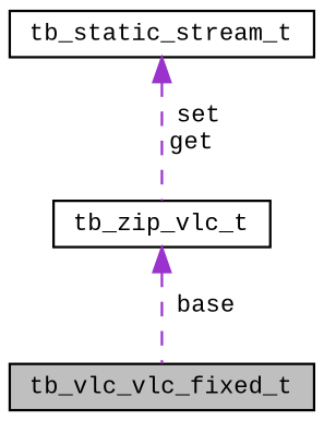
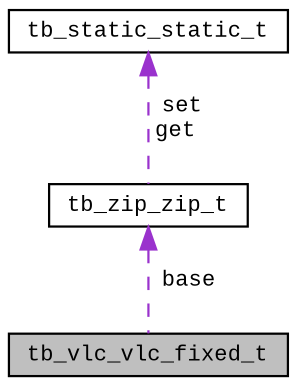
  digraph {
    node [color=black fillcolor=white fontname=CourierNew fontsize=10 shape=record style=filled]
    edge [color=darkorchid3 dir=back fontname=CourierNew fontsize=10 labelfontname=CourierNew labelfontsize=10 style=dashed]
    n1 [fillcolor=grey75 fontcolor=black height=0.2 label=tb_vlc_vlc_fixed_t width=0.4]
-   n2 [height=0.2 label=tb_zip_vlc_t width=0.4]
-   n3 [height=0.2 label=tb_static_stream_t width=0.4]
+   n2 [height=0.2 label=tb_zip_zip_t width=0.4]
+   n3 [height=0.2 label=tb_static_static_t width=0.4]
    n2 -> n1 [label=" base"]
    n3 -> n2 [label=" set\nget"]
  }
